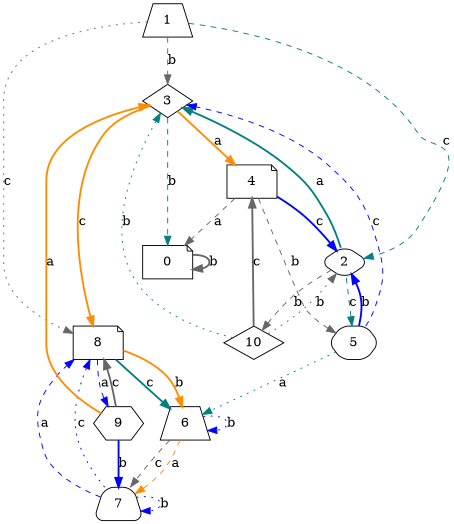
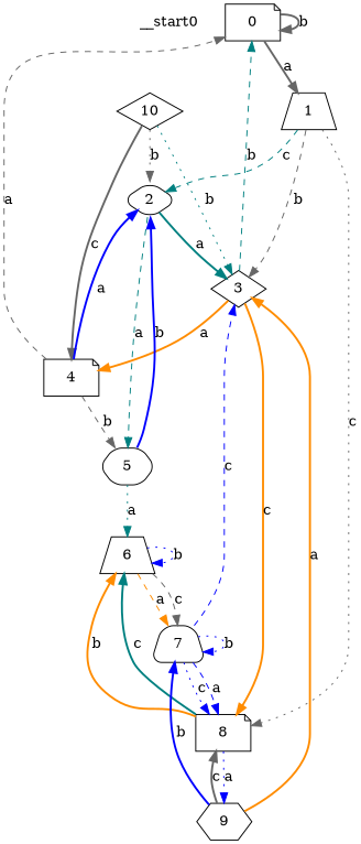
  digraph {
    rankdir=TB
    node [shape=note color=black fillcolor=white style=filled]
    edge [color=gray40 style=bold]
+   __start0 [shape=none color="" fillcolor="" style=""]
    n2 [label=0]
    n3 [label=1 shape=trapezium]
    n4 [label=2 shape=diamond style="rounded,filled"]
    n5 [label=3 shape=diamond]
    n6 [label=8 style="rounded,filled"]
    n7 [label=6 shape=trapezium]
    n8 [label=7 shape=trapezium style="rounded,filled"]
    n9 [label=5 shape=hexagon style="rounded,filled"]
    n10 [label=10 shape=diamond]
    n11 [label=4]
    n12 [label=9 shape=hexagon]
    n2 -> n2 [label=b]
+   n2 -> n3 [label=a]
    n3 -> n4 [color=teal label=c style=dashed]
    n3 -> n5 [label=b style=dashed]
    n3 -> n6 [label=c style=dotted]
    n4 -> n5 [color=teal label=a]
-   n4 -> n9 [color=teal label=c style=dashed]
-   n4 -> n10 [label=b style=dashed]
+   n4 -> n9 [color=teal label=a style=dashed]
    n5 -> n2 [color=teal label=b style=dashed]
    n5 -> n6 [color=darkorange label=c]
    n5 -> n11 [color=darkorange label=a]
    n6 -> n7 [color=darkorange label=b]
    n6 -> n7 [color=teal label=c]
-   n6 -> n12 [color=blue label=a style=dashed]
+   n6 -> n12 [color=blue label=a style=dotted]
    n7 -> n7 [color=blue label=b style=dotted]
    n7 -> n8 [color=darkorange label=a style=dashed]
    n7 -> n8 [label=c style=dashed]
    n8 -> n6 [color=blue label=a style=dashed]
    n8 -> n6 [color=blue label=c style=dotted]
    n8 -> n8 [color=blue label=b style=dotted]
    n9 -> n4 [color=blue label=b]
-   n9 -> n5 [color=blue label=c style=dashed]
+   n8 -> n5 [color=blue label=c style=dashed]
    n9 -> n7 [color=teal label=a style=dotted]
    n10 -> n4 [label=b style=dotted]
    n10 -> n5 [color=teal label=b style=dotted]
    n10 -> n11 [label=c]
    n11 -> n2 [label=a style=dashed]
-   n11 -> n4 [color=blue label=c]
+   n11 -> n4 [color=blue label=a]
    n11 -> n9 [label=b style=dashed]
    n12 -> n5 [color=darkorange label=a]
    n12 -> n6 [label=c]
    n12 -> n8 [color=blue label=b]
  }
